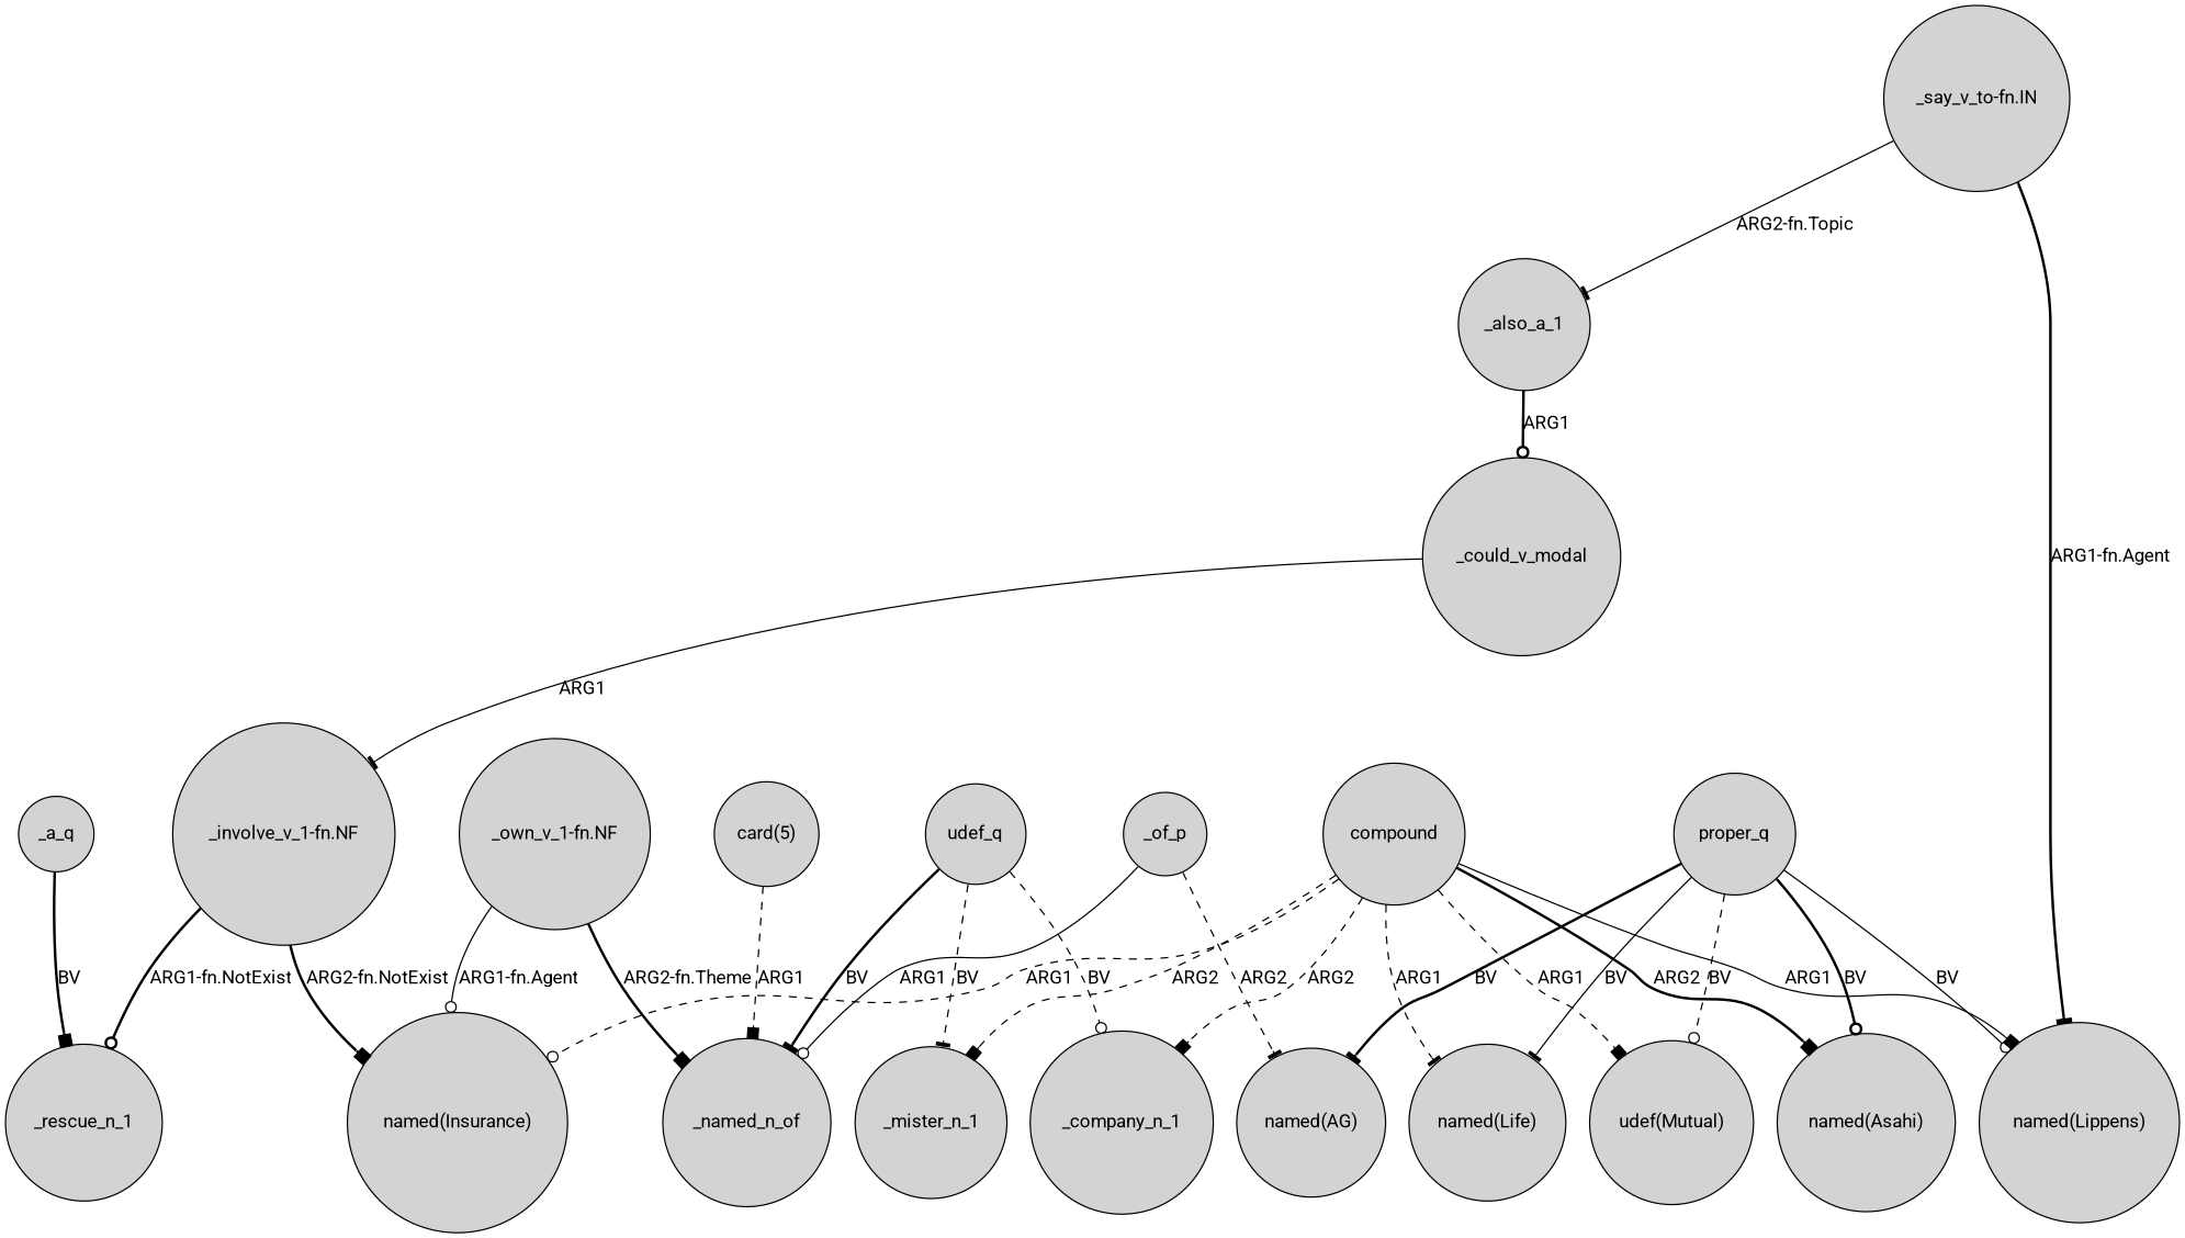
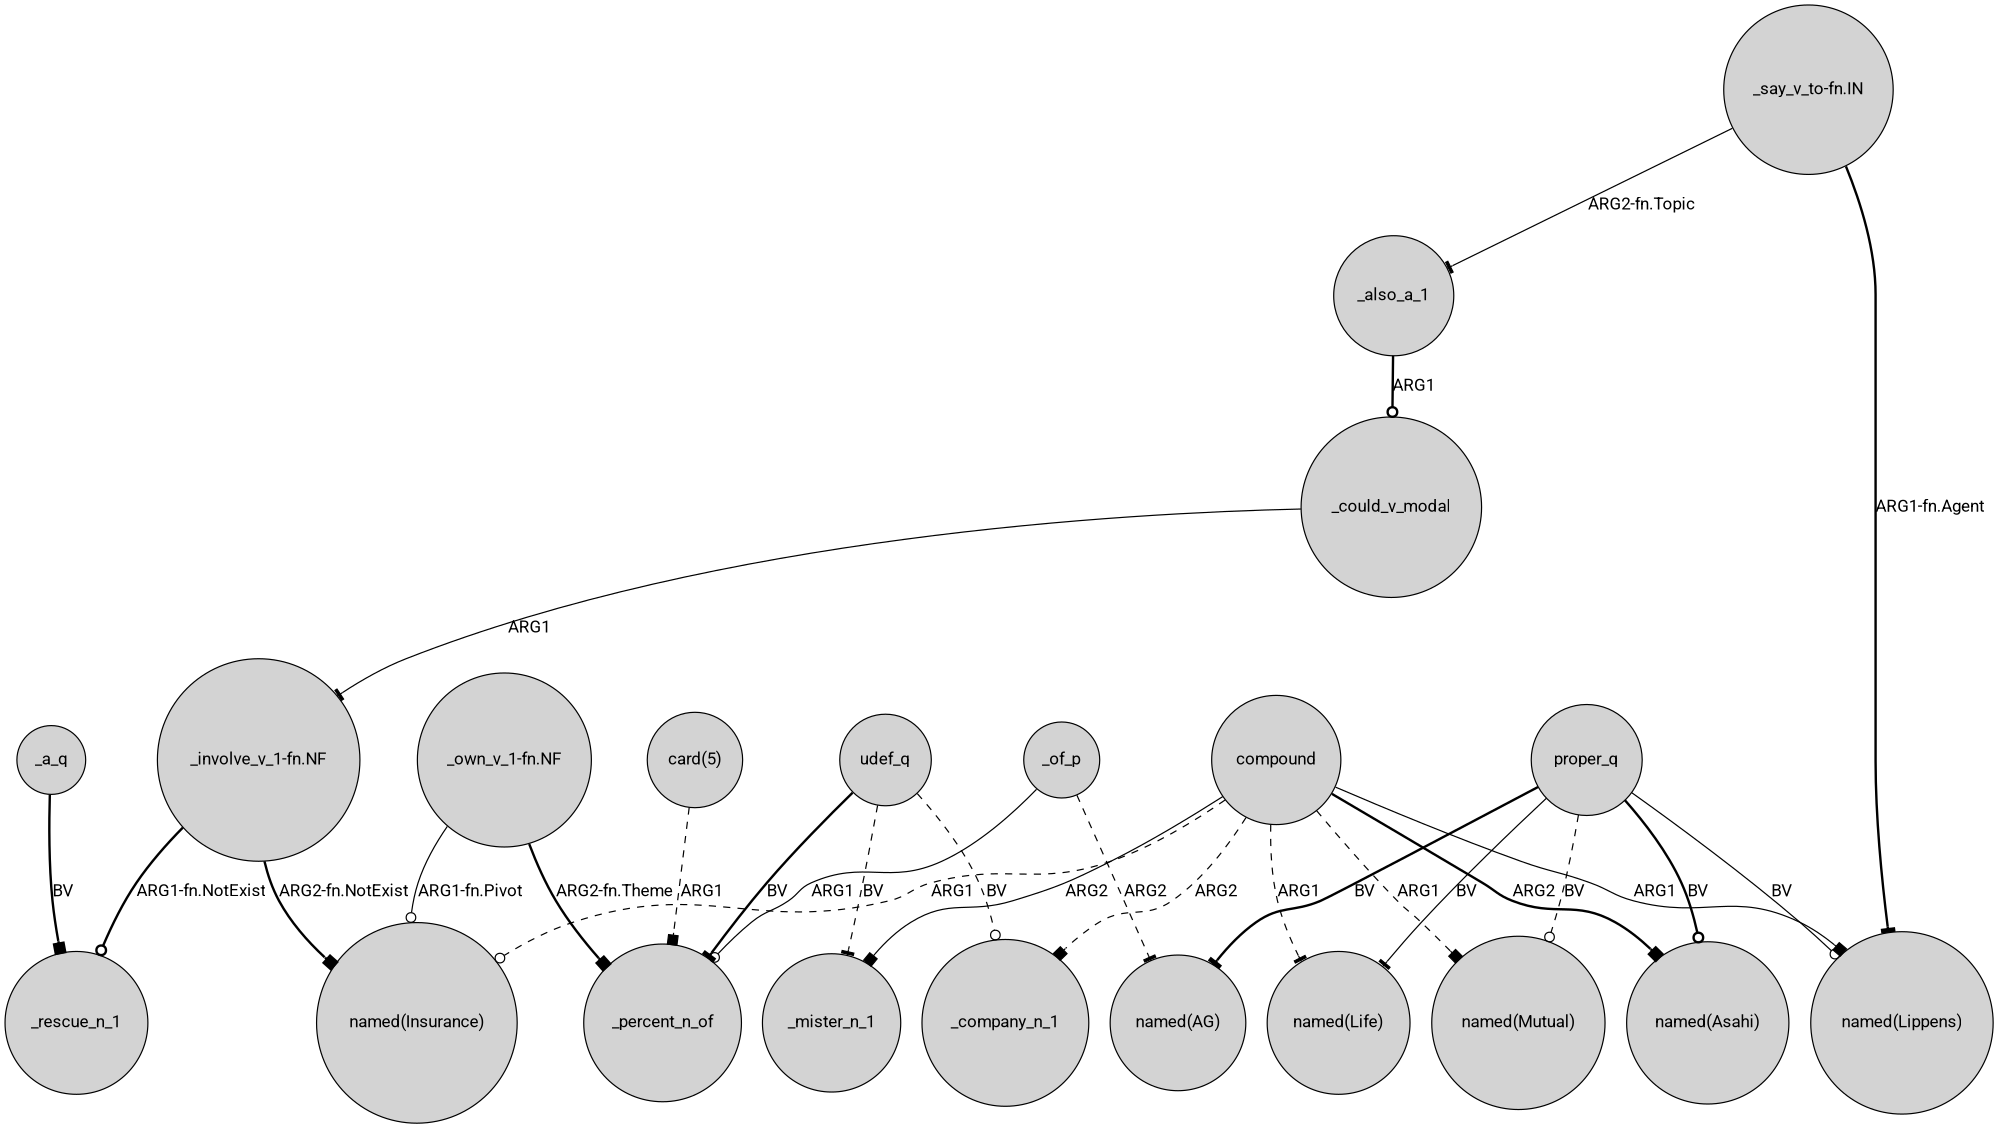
  digraph {
    fontname=Roboto
    node [fontname=Roboto shape=circle style=filled]
    edge [arrowhead=odot fontname=Roboto style=bold]
    _also_a_1
    _could_v_modal
    "_involve_v_1-fn.NF"
    _rescue_n_1
    "named(Insurance)"
    _of_p
    "named(AG)"
-   _percent_n_of [label=_named_n_of]
+   _percent_n_of
    "_say_v_to-fn.IN"
    "named(Lippens)"
    compound
    _mister_n_1
    _company_n_1
-   "named(Mutual)" [label="udef(Mutual)"]
+   "named(Mutual)"
    "named(Asahi)"
    "named(Life)"
    proper_q
    udef_q
    "_own_v_1-fn.NF"
    "card(5)"
    _a_q
    _also_a_1 -> _could_v_modal [label=ARG1]
    _could_v_modal -> "_involve_v_1-fn.NF" [arrowhead=tee label=ARG1 style=solid]
    "_involve_v_1-fn.NF" -> _rescue_n_1 [label="ARG1-fn.NotExist"]
    "_involve_v_1-fn.NF" -> "named(Insurance)" [arrowhead=box label="ARG2-fn.NotExist"]
    _of_p -> "named(AG)" [arrowhead=tee label=ARG2 style=dashed]
    _of_p -> _percent_n_of [label=ARG1 style=solid]
    "_say_v_to-fn.IN" -> _also_a_1 [arrowhead=tee label="ARG2-fn.Topic" style=solid]
    "_say_v_to-fn.IN" -> "named(Lippens)" [arrowhead=tee label="ARG1-fn.Agent"]
    compound -> "named(Insurance)" [label=ARG1 style=dashed]
    compound -> "named(Lippens)" [arrowhead=box label=ARG1 style=solid]
-   compound -> _mister_n_1 [arrowhead=box label=ARG2 style=dashed]
+   compound -> _mister_n_1 [arrowhead=box label=ARG2 style=solid]
    compound -> _company_n_1 [arrowhead=box label=ARG2 style=dashed]
    compound -> "named(Mutual)" [arrowhead=box label=ARG1 style=dashed]
    compound -> "named(Asahi)" [arrowhead=box label=ARG2]
    compound -> "named(Life)" [arrowhead=tee label=ARG1 style=dashed]
    proper_q -> "named(AG)" [arrowhead=tee label=BV]
    proper_q -> "named(Lippens)" [label=BV style=solid]
    proper_q -> "named(Mutual)" [label=BV style=dashed]
    proper_q -> "named(Asahi)" [label=BV]
    proper_q -> "named(Life)" [arrowhead=tee label=BV style=solid]
    udef_q -> _percent_n_of [arrowhead=tee label=BV]
    udef_q -> _mister_n_1 [arrowhead=tee label=BV style=dashed]
    udef_q -> _company_n_1 [label=BV style=dashed]
-   "_own_v_1-fn.NF" -> "named(Insurance)" [label="ARG1-fn.Agent" style=solid]
+   "_own_v_1-fn.NF" -> "named(Insurance)" [label="ARG1-fn.Pivot" style=solid]
    "_own_v_1-fn.NF" -> _percent_n_of [arrowhead=box label="ARG2-fn.Theme"]
    "card(5)" -> _percent_n_of [arrowhead=box label=ARG1 style=dashed]
    _a_q -> _rescue_n_1 [arrowhead=box label=BV]
  }
